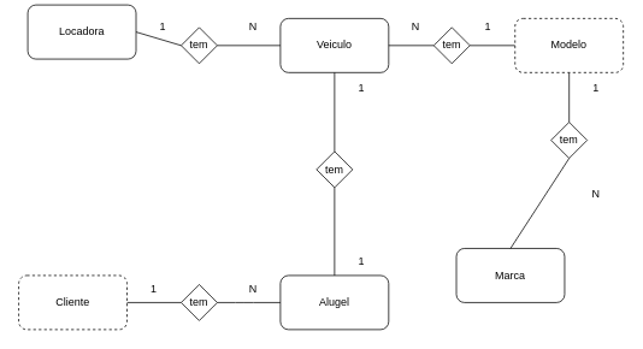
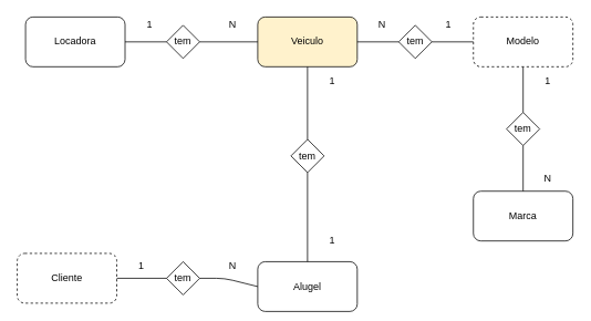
  <mxCell id="0" />
  <mxCell id="1" parent="0" />
  <mxCell id="2" value="Cliente" style="rounded=1;whiteSpace=wrap;html=1;dashed=1;" parent="1" vertex="1"><mxGeometry x="20" y="305" width="120" height="60" as="geometry" /></mxCell>
  <mxCell id="3" value="Modelo" style="rounded=1;whiteSpace=wrap;html=1;dashed=1;" parent="1" vertex="1"><mxGeometry x="570" y="20" width="120" height="60" as="geometry" /></mxCell>
- <mxCell id="4" value="Marca" style="rounded=1;whiteSpace=wrap;html=1;" parent="1" vertex="1"><mxGeometry x="505" y="275" width="120" height="60" as="geometry" /></mxCell>
- <mxCell id="5" value="Veiculo" style="rounded=1;whiteSpace=wrap;html=1;" parent="1" vertex="1"><mxGeometry x="310" y="20" width="120" height="60" as="geometry" /></mxCell>
- <mxCell id="6" value="Locadora" style="rounded=1;whiteSpace=wrap;html=1;" parent="1" vertex="1"><mxGeometry x="30" y="5" width="120" height="60" as="geometry" /></mxCell>
- <mxCell id="7" value="Alugel" style="rounded=1;whiteSpace=wrap;html=1;" parent="1" vertex="1"><mxGeometry x="310" y="305" width="120" height="60" as="geometry" /></mxCell>
+ <mxCell id="4" value="Marca" style="rounded=1;whiteSpace=wrap;html=1;" parent="1" vertex="1"><mxGeometry x="570" y="230" width="120" height="60" as="geometry" /></mxCell>
+ <mxCell id="5" value="Veiculo" style="rounded=1;whiteSpace=wrap;html=1;fillColor=#fff2cc;" parent="1" vertex="1"><mxGeometry x="310" y="20" width="120" height="60" as="geometry" /></mxCell>
+ <mxCell id="6" value="Locadora" style="rounded=1;whiteSpace=wrap;html=1;" parent="1" vertex="1"><mxGeometry x="30" y="20" width="120" height="60" as="geometry" /></mxCell>
+ <mxCell id="7" value="Alugel" style="rounded=1;whiteSpace=wrap;html=1;" parent="1" vertex="1"><mxGeometry x="310" y="315" width="120" height="60" as="geometry" /></mxCell>
  <mxCell id="8" value="tem" style="rhombus;whiteSpace=wrap;html=1;" parent="1" vertex="1"><mxGeometry x="200" y="30" width="40" height="40" as="geometry" /></mxCell>
  <mxCell id="9" value="" style="endArrow=none;html=1;entryX=0;entryY=0.5;entryDx=0;entryDy=0;exitX=1;exitY=0.5;exitDx=0;exitDy=0;" parent="1" source="6" target="8" edge="1"><mxGeometry width="50" height="50" relative="1" as="geometry"><mxPoint x="20" y="455" as="sourcePoint" /><mxPoint x="70" y="405" as="targetPoint" /></mxGeometry></mxCell>
  <mxCell id="10" value="" style="endArrow=none;html=1;exitX=1;exitY=0.5;exitDx=0;exitDy=0;entryX=0;entryY=0.5;entryDx=0;entryDy=0;" parent="1" source="8" target="5" edge="1"><mxGeometry width="50" height="50" relative="1" as="geometry"><mxPoint x="20" y="455" as="sourcePoint" /><mxPoint x="270" y="95" as="targetPoint" /></mxGeometry></mxCell>
  <mxCell id="11" value="N" style="text;html=1;strokeColor=none;fillColor=none;align=center;verticalAlign=middle;whiteSpace=wrap;rounded=0;" parent="1" vertex="1"><mxGeometry x="260" y="20" width="40" height="20" as="geometry" /></mxCell>
  <mxCell id="12" value="1" style="text;html=1;strokeColor=none;fillColor=none;align=center;verticalAlign=middle;whiteSpace=wrap;rounded=0;" parent="1" vertex="1"><mxGeometry x="160" y="20" width="40" height="20" as="geometry" /></mxCell>
  <mxCell id="13" value="tem" style="rhombus;whiteSpace=wrap;html=1;" parent="1" vertex="1"><mxGeometry x="200" y="315" width="40" height="40" as="geometry" /></mxCell>
  <mxCell id="14" value="" style="endArrow=none;html=1;entryX=0;entryY=0.5;entryDx=0;entryDy=0;exitX=1;exitY=0.5;exitDx=0;exitDy=0;" parent="1" source="2" target="13" edge="1"><mxGeometry width="50" height="50" relative="1" as="geometry"><mxPoint x="20" y="455" as="sourcePoint" /><mxPoint x="70" y="405" as="targetPoint" /></mxGeometry></mxCell>
  <mxCell id="15" value="" style="endArrow=none;html=1;exitX=1;exitY=0.5;exitDx=0;exitDy=0;entryX=0;entryY=0.5;entryDx=0;entryDy=0;" parent="1" source="13" target="7" edge="1"><mxGeometry width="50" height="50" relative="1" as="geometry"><mxPoint x="20" y="455" as="sourcePoint" /><mxPoint x="240" y="335" as="targetPoint" /><Array as="points"><mxPoint x="270" y="335" /></Array></mxGeometry></mxCell>
  <mxCell id="16" value="tem" style="rhombus;whiteSpace=wrap;html=1;" parent="1" vertex="1"><mxGeometry x="350" y="167.5" width="40" height="40" as="geometry" /></mxCell>
  <mxCell id="17" value="" style="endArrow=none;html=1;entryX=0.5;entryY=1;entryDx=0;entryDy=0;exitX=0.5;exitY=0;exitDx=0;exitDy=0;" parent="1" source="7" target="16" edge="1"><mxGeometry width="50" height="50" relative="1" as="geometry"><mxPoint x="20" y="465" as="sourcePoint" /><mxPoint x="70" y="415" as="targetPoint" /></mxGeometry></mxCell>
  <mxCell id="18" value="" style="endArrow=none;html=1;entryX=0.5;entryY=1;entryDx=0;entryDy=0;exitX=0.5;exitY=0;exitDx=0;exitDy=0;" parent="1" source="16" target="5" edge="1"><mxGeometry width="50" height="50" relative="1" as="geometry"><mxPoint x="20" y="465" as="sourcePoint" /><mxPoint x="70" y="415" as="targetPoint" /></mxGeometry></mxCell>
  <mxCell id="19" value="tem" style="rhombus;whiteSpace=wrap;html=1;" parent="1" vertex="1"><mxGeometry x="610" y="135" width="40" height="40" as="geometry" /></mxCell>
  <mxCell id="20" value="" style="endArrow=none;html=1;entryX=0.5;entryY=1;entryDx=0;entryDy=0;exitX=0.5;exitY=0;exitDx=0;exitDy=0;" parent="1" source="19" target="3" edge="1"><mxGeometry width="50" height="50" relative="1" as="geometry"><mxPoint x="80" y="305" as="sourcePoint" /><mxPoint x="130" y="255" as="targetPoint" /></mxGeometry></mxCell>
  <mxCell id="21" value="" style="endArrow=none;html=1;entryX=0.5;entryY=1;entryDx=0;entryDy=0;exitX=0.5;exitY=0;exitDx=0;exitDy=0;" parent="1" source="4" target="19" edge="1"><mxGeometry width="50" height="50" relative="1" as="geometry"><mxPoint x="80" y="305" as="sourcePoint" /><mxPoint x="130" y="255" as="targetPoint" /></mxGeometry></mxCell>
  <mxCell id="22" value="tem" style="rhombus;whiteSpace=wrap;html=1;" parent="1" vertex="1"><mxGeometry x="480" y="30" width="40" height="40" as="geometry" /></mxCell>
  <mxCell id="23" value="" style="endArrow=none;html=1;entryX=0;entryY=0.5;entryDx=0;entryDy=0;exitX=1;exitY=0.5;exitDx=0;exitDy=0;" parent="1" source="22" target="3" edge="1"><mxGeometry width="50" height="50" relative="1" as="geometry"><mxPoint x="50" y="335" as="sourcePoint" /><mxPoint x="100" y="285" as="targetPoint" /></mxGeometry></mxCell>
  <mxCell id="24" value="" style="endArrow=none;html=1;entryX=0;entryY=0.5;entryDx=0;entryDy=0;exitX=1;exitY=0.5;exitDx=0;exitDy=0;" parent="1" source="5" target="22" edge="1"><mxGeometry width="50" height="50" relative="1" as="geometry"><mxPoint x="50" y="335" as="sourcePoint" /><mxPoint x="100" y="285" as="targetPoint" /></mxGeometry></mxCell>
  <mxCell id="25" value="N" style="text;html=1;strokeColor=none;fillColor=none;align=center;verticalAlign=middle;whiteSpace=wrap;rounded=0;" parent="1" vertex="1"><mxGeometry x="440" y="20" width="40" height="20" as="geometry" /></mxCell>
  <mxCell id="26" value="1" style="text;html=1;strokeColor=none;fillColor=none;align=center;verticalAlign=middle;whiteSpace=wrap;rounded=0;" parent="1" vertex="1"><mxGeometry x="520" y="20" width="40" height="20" as="geometry" /></mxCell>
  <mxCell id="27" value="1" style="text;html=1;strokeColor=none;fillColor=none;align=center;verticalAlign=middle;whiteSpace=wrap;rounded=0;" parent="1" vertex="1"><mxGeometry x="640" y="87.5" width="40" height="20" as="geometry" /></mxCell>
  <mxCell id="28" value="N" style="text;html=1;strokeColor=none;fillColor=none;align=center;verticalAlign=middle;whiteSpace=wrap;rounded=0;" parent="1" vertex="1"><mxGeometry x="640" y="205" width="40" height="20" as="geometry" /></mxCell>
  <mxCell id="29" value="1" style="text;html=1;strokeColor=none;fillColor=none;align=center;verticalAlign=middle;whiteSpace=wrap;rounded=0;" parent="1" vertex="1"><mxGeometry x="380" y="87.5" width="40" height="20" as="geometry" /></mxCell>
  <mxCell id="30" value="1" style="text;html=1;strokeColor=none;fillColor=none;align=center;verticalAlign=middle;whiteSpace=wrap;rounded=0;" parent="1" vertex="1"><mxGeometry x="380" y="280" width="40" height="20" as="geometry" /></mxCell>
  <mxCell id="31" value="1" style="text;html=1;strokeColor=none;fillColor=none;align=center;verticalAlign=middle;whiteSpace=wrap;rounded=0;" parent="1" vertex="1"><mxGeometry x="150" y="310" width="40" height="20" as="geometry" /></mxCell>
  <mxCell id="32" value="N" style="text;html=1;strokeColor=none;fillColor=none;align=center;verticalAlign=middle;whiteSpace=wrap;rounded=0;" parent="1" vertex="1"><mxGeometry x="260" y="310" width="40" height="20" as="geometry" /></mxCell>
